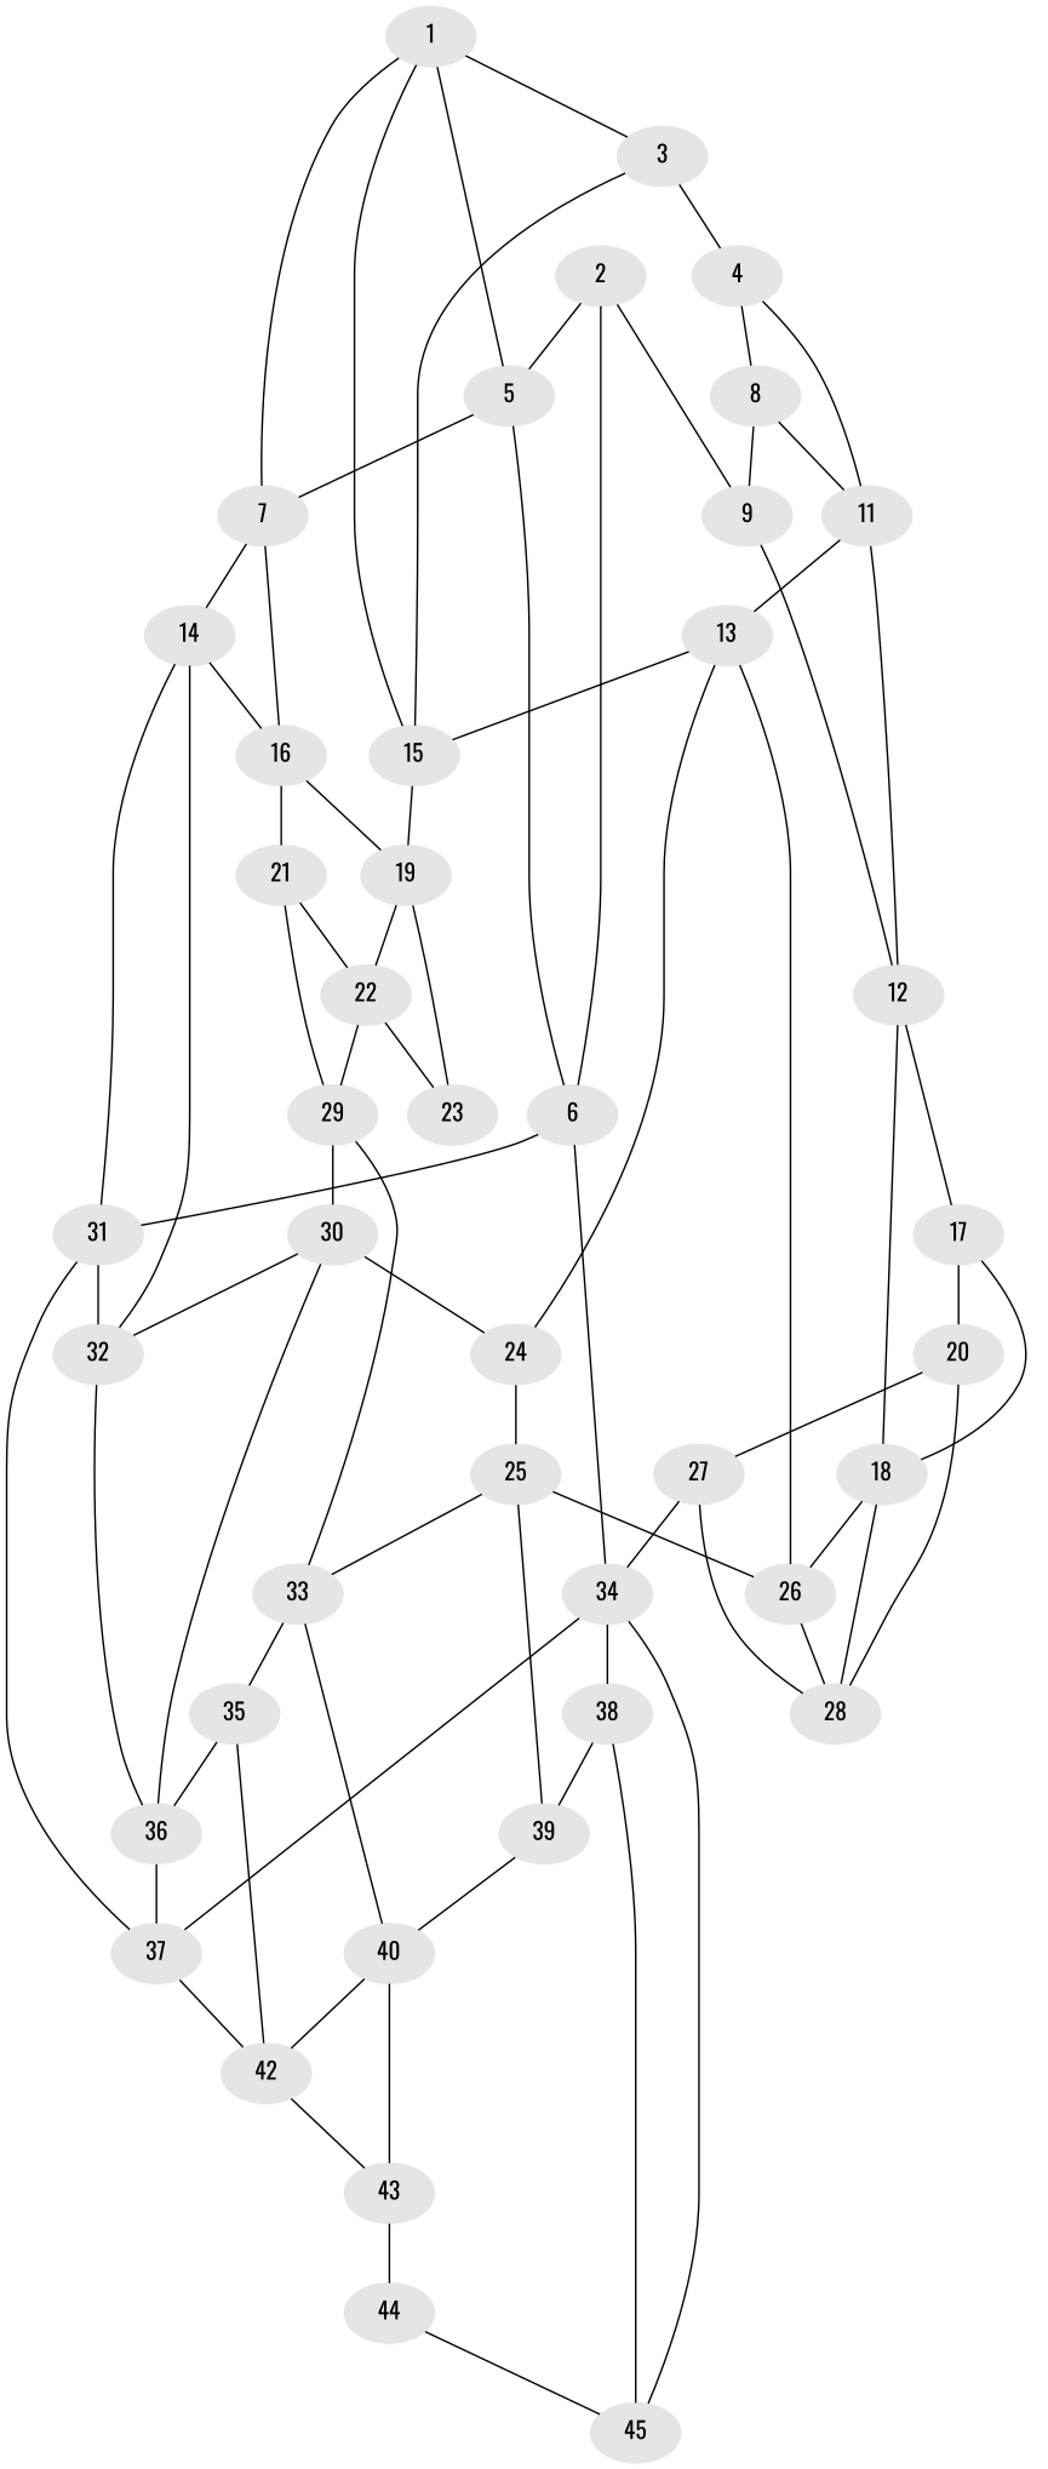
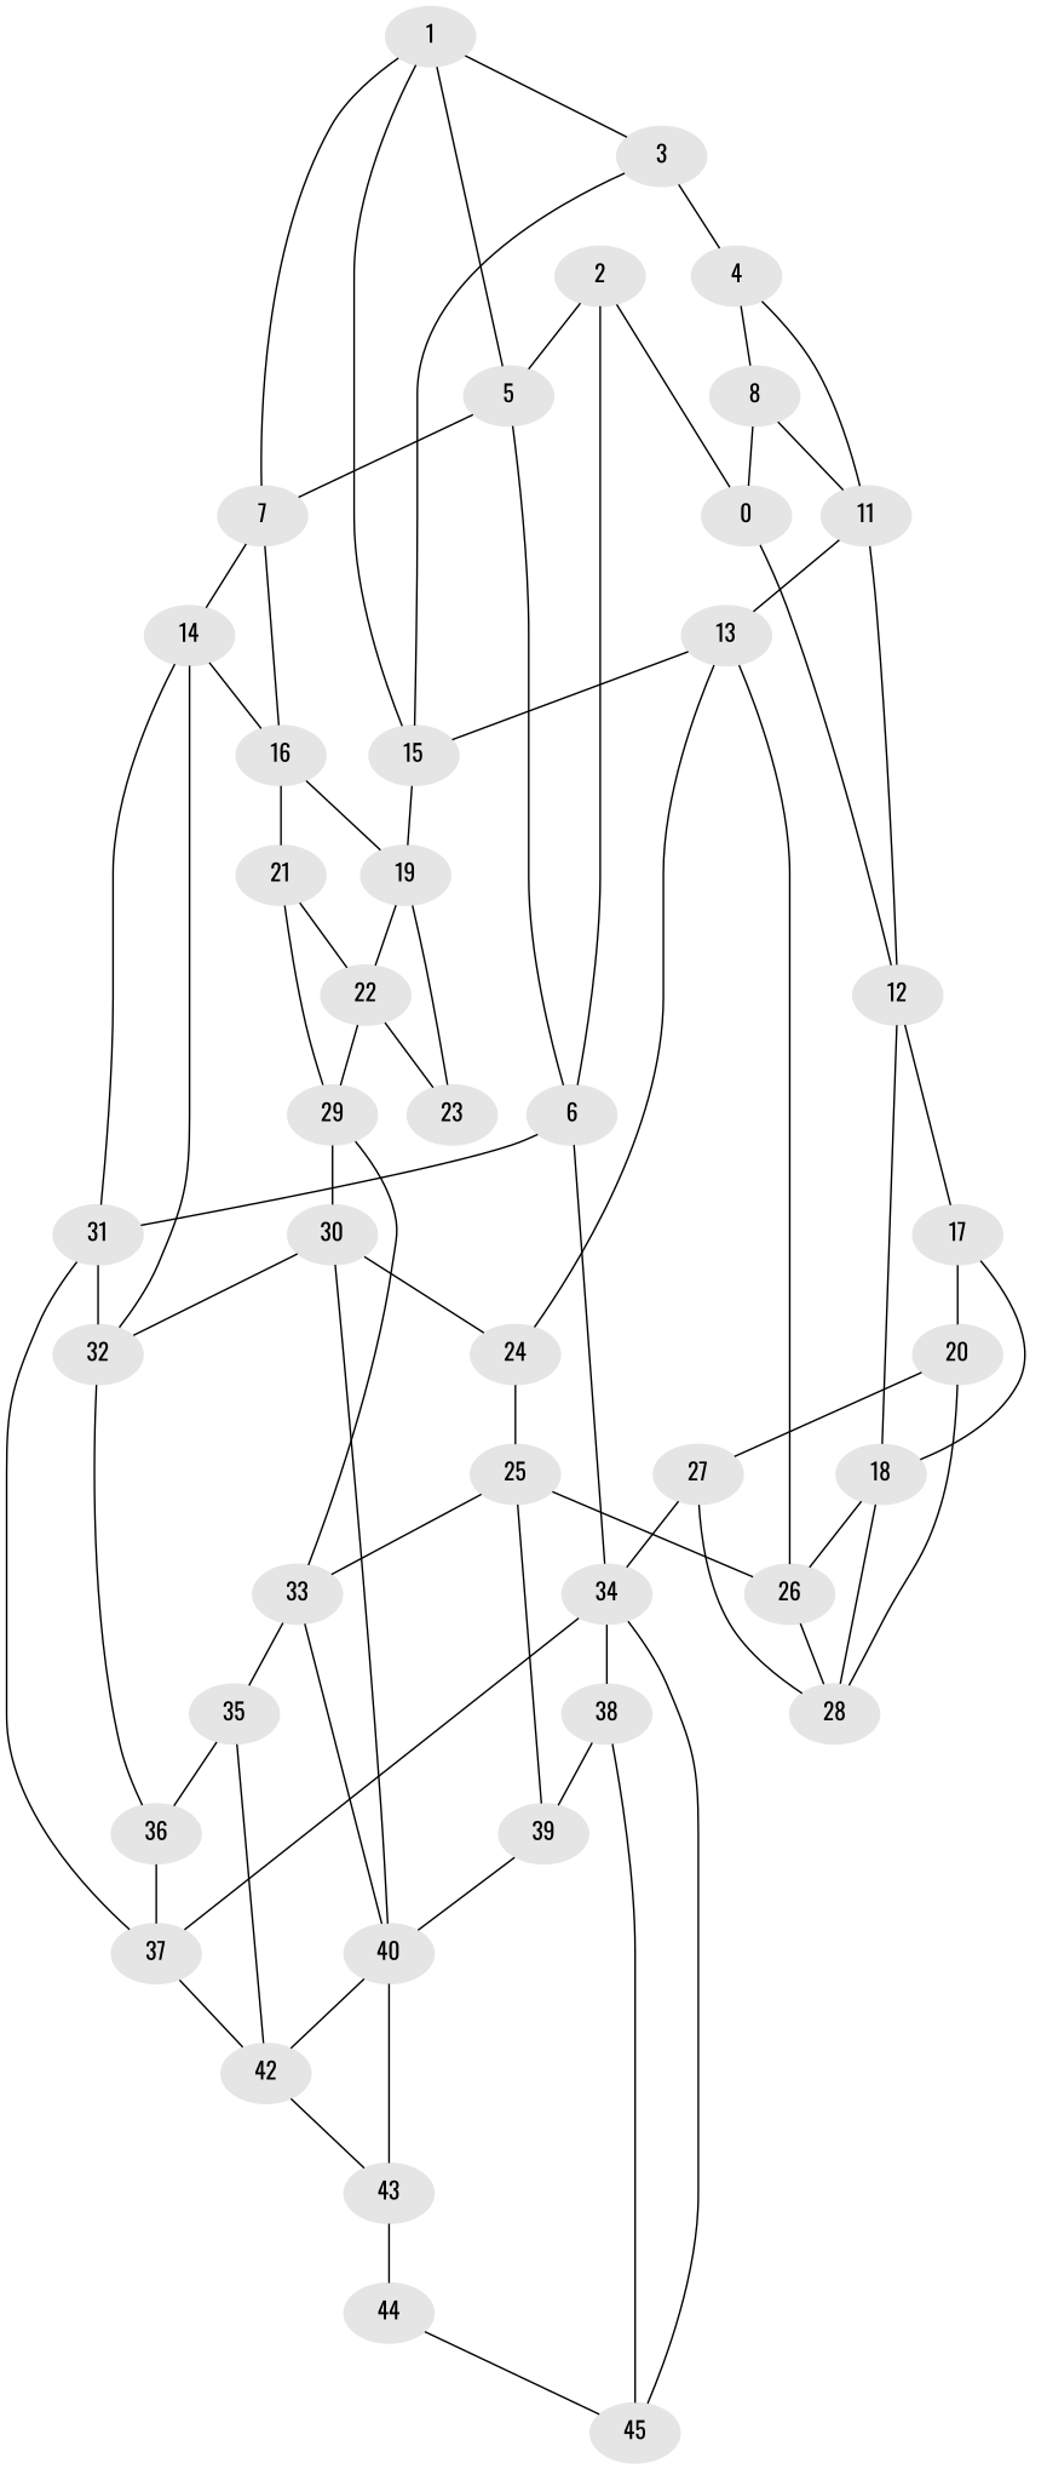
  graph {
    fontname=Oswald
    node [color=gray90 fontname=Oswald style=filled]
    edge [fontname=Oswald weight=1.0]
    1
    3
    5
    7
    15
    4
    6
    14
    16
    19
    2
-   9
+   9 [label=0]
    31
    34
    12
    8
    11
    13
    32
    37
    38
    45
    21
    17
    18
    20
    28
    27
    24
    26
    25
    36
    22
    23
    29
    33
    30
    39
    35
    40
    42
    43
    44
    1 -- 3
    1 -- 5
    1 -- 7
    1 -- 15
    3 -- 15
    3 -- 4 [weight=2.0]
    5 -- 7
    5 -- 6
    7 -- 14
    7 -- 16
    15 -- 19
    4 -- 8
    4 -- 11
    6 -- 31
    6 -- 34 [weight=2.0]
    14 -- 16
    14 -- 31
    14 -- 32
    16 -- 19
    16 -- 21
    19 -- 22
    19 -- 23
    2 -- 5
    2 -- 6
    2 -- 9
    9 -- 12
    31 -- 32
    31 -- 37
    34 -- 37
    34 -- 38
    34 -- 45
    12 -- 17
    12 -- 18
    8 -- 9 [weight=2.0]
    8 -- 11
    11 -- 12
    11 -- 13
    13 -- 15
    13 -- 24
    13 -- 26
    32 -- 36
    37 -- 42
    38 -- 45
    38 -- 39
    21 -- 22
    21 -- 29
    17 -- 18
    17 -- 20
    18 -- 28
    18 -- 26
    20 -- 28
    20 -- 27
    27 -- 34
    27 -- 28
    24 -- 25
    26 -- 28
    25 -- 26
    25 -- 33
    25 -- 39
    36 -- 37
    22 -- 23
    22 -- 29
    29 -- 33
    29 -- 30
    33 -- 35
    33 -- 40
    30 -- 32
    30 -- 24 [weight=2.0]
-   30 -- 36
+   30 -- 40
    39 -- 40
    35 -- 36
    35 -- 42
    40 -- 42
    40 -- 43
    42 -- 43
    43 -- 44 [weight=2.0]
    44 -- 45
  }
